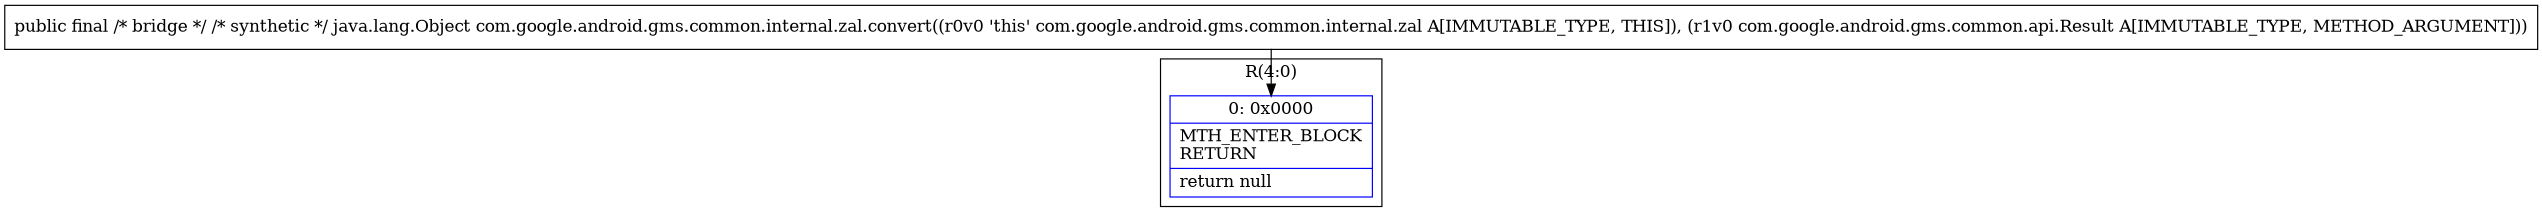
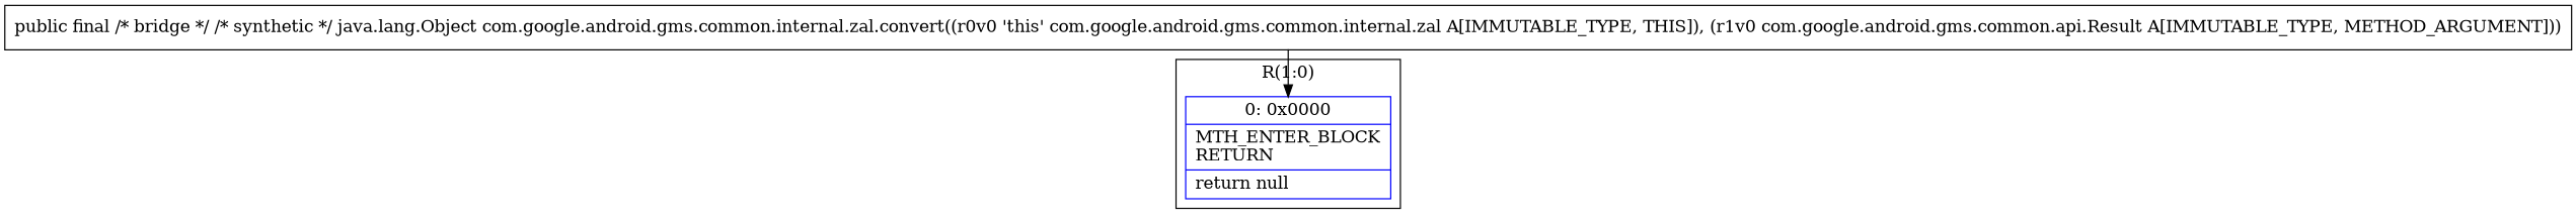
  digraph {
    fontname="DejaVu Serif"
    node [shape=record fontname="DejaVu Serif"]
    n1 [color=blue label="{0\:\ 0x0000|MTH_ENTER_BLOCK\lRETURN\l|return null\l}"]
    n2 [label="{public final \/* bridge *\/ \/* synthetic *\/ java.lang.Object com.google.android.gms.common.internal.zal.convert((r0v0 'this' com.google.android.gms.common.internal.zal A[IMMUTABLE_TYPE, THIS]), (r1v0 com.google.android.gms.common.api.Result A[IMMUTABLE_TYPE, METHOD_ARGUMENT])) }"]
    subgraph cluster_1 {
-     label="R(4:0)"
+     label="R(1:0)"
      n1
    }
    n2 -> n1 [fontname="DejaVu Serif"]
  }
